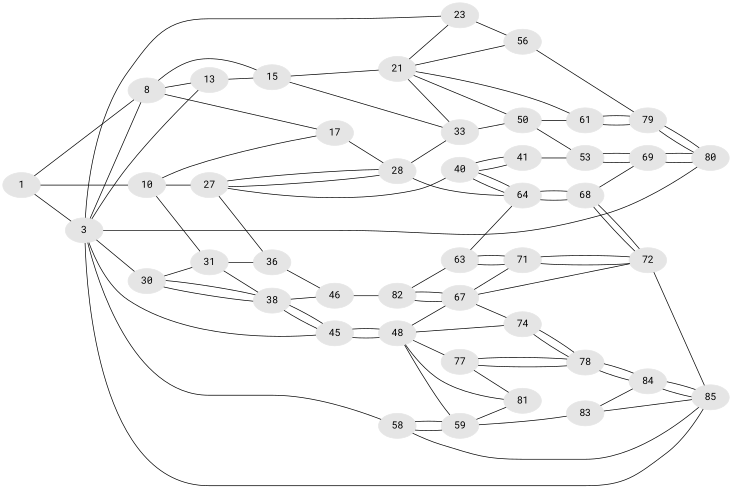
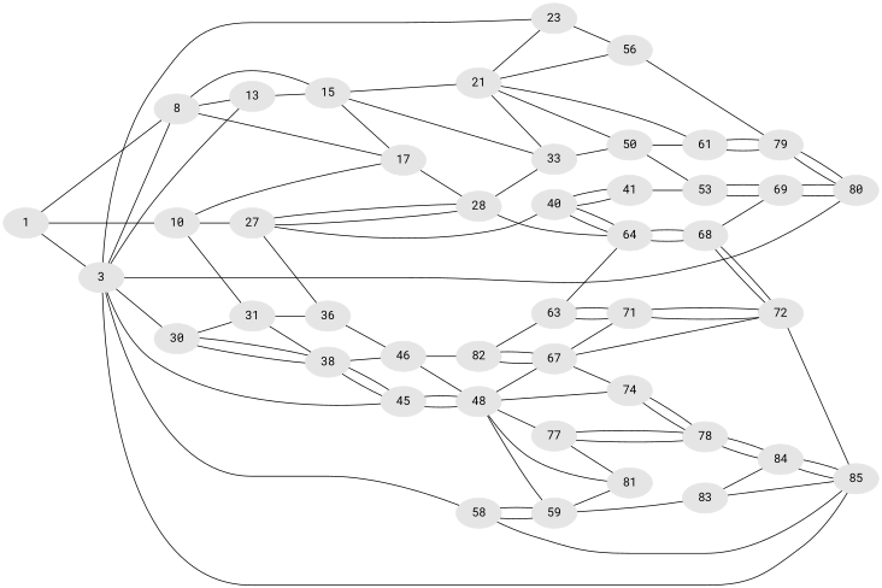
  graph {
    fontname="Roboto Mono"
    rankdir=LR
    node [color=gray90 fontname="Roboto Mono" style=filled]
    edge [fontname="Roboto Mono"]
    1 [super="+7+2"]
    3 [super="+29+4"]
    8 [super="+14+9"]
    10 [super="+26+11"]
    13 [super="+18"]
    23 [super="+57"]
    30
    45
    58
    80
    85 [super="+86"]
    15 [super="+20+16"]
    17 [super="+24"]
    27 [super="+37"]
    31 [super="+35"]
    56
    38 [super="+39"]
    48 [super="+60+49"]
    59 [super="+82"]
    21 [super="+22"]
    33 [super="+34"]
    28 [super="+32"]
    36
    40
    50 [super="+54"]
    61
    64
    53
    79
    46 [super="+47"]
    41 [super="+52"]
    n32 [label=82]
    68
    69
    67 [super="+73"]
    74
    77
    81
    63
    83
    71
    72 [super="+76"]
    78
    84
    1 -- 3
    1 -- 8
    1 -- 10 [weight=2]
    3 -- 8
    3 -- 13 [weight=2]
    3 -- 23 [weight=2]
    3 -- 30
    3 -- 45
    3 -- 58 [weight=2]
    3 -- 80
    3 -- 85
    8 -- 13
    8 -- 15 [weight=2]
    8 -- 17
    10 -- 17
    10 -- 27
    10 -- 31
    13 -- 15
    23 -- 56
    30 -- 31
    30 -- 38
    30 -- 38
    45 -- 48
    45 -- 48
    58 -- 85
    58 -- 59
    58 -- 59
+   15 -- 17
    15 -- 21
    15 -- 33
    17 -- 28
    27 -- 28
    27 -- 28
    27 -- 36
    27 -- 40
    31 -- 38
    31 -- 36
    56 -- 79
    38 -- 45
    38 -- 45
    38 -- 46
    48 -- 59
    48 -- 67
    48 -- 74
    48 -- 77
    48 -- 81
    59 -- 81
    59 -- 83
    21 -- 23
    21 -- 56
    21 -- 33
    21 -- 50
    21 -- 61
    33 -- 50
    28 -- 33 [weight=2]
    28 -- 64 [weight=2]
    36 -- 46
    40 -- 64
    40 -- 64
    40 -- 41
    40 -- 41
    50 -- 61
    50 -- 53
    61 -- 79
    61 -- 79
    64 -- 68
    64 -- 68
    53 -- 69
    53 -- 69
    79 -- 80
    79 -- 80
+   46 -- 48
    46 -- n32
    41 -- 53
    n32 -- 67
    n32 -- 67
    n32 -- 63
    68 -- 69
    68 -- 72
    68 -- 72
    69 -- 80
    69 -- 80
    67 -- 74
    67 -- 71
    67 -- 72
    74 -- 78
    74 -- 78
    77 -- 81
    77 -- 78
    77 -- 78
    63 -- 64
    63 -- 71
    63 -- 71
    83 -- 85
    83 -- 84
    71 -- 72
    71 -- 72
    72 -- 85
    78 -- 84
    78 -- 84
    84 -- 85
    84 -- 85
  }
